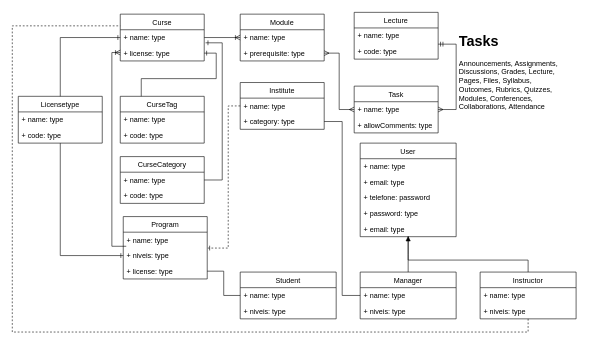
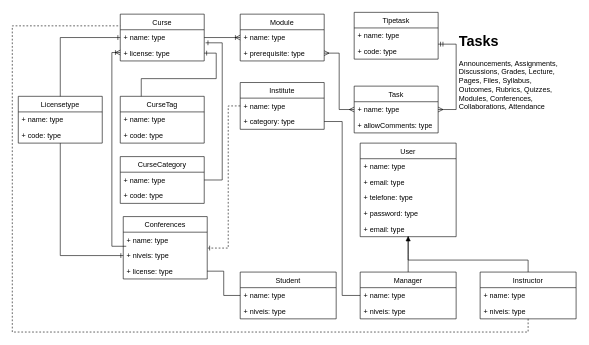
  <mxCell id="0" />
  <mxCell id="1" parent="0" />
  <mxCell id="2" value="Curse" style="swimlane;fontStyle=0;childLayout=stackLayout;horizontal=1;startSize=26;fillColor=none;horizontalStack=0;resizeParent=1;resizeParentMax=0;resizeLast=0;collapsible=1;marginBottom=0;" parent="1" vertex="1"><mxGeometry x="200" y="23" width="140" height="78" as="geometry" /></mxCell>
  <mxCell id="3" value="+ name: type" style="text;strokeColor=none;fillColor=none;align=left;verticalAlign=top;spacingLeft=4;spacingRight=4;overflow=hidden;rotatable=0;points=[[0,0.5],[1,0.5]];portConstraint=eastwest;" parent="2" vertex="1"><mxGeometry y="26" width="140" height="26" as="geometry" /></mxCell>
  <mxCell id="4" value="+ license: type" style="text;strokeColor=none;fillColor=none;align=left;verticalAlign=top;spacingLeft=4;spacingRight=4;overflow=hidden;rotatable=0;points=[[0,0.5],[1,0.5]];portConstraint=eastwest;" parent="2" vertex="1"><mxGeometry y="52" width="140" height="26" as="geometry" /></mxCell>
  <mxCell id="5" value="Module" style="swimlane;fontStyle=0;childLayout=stackLayout;horizontal=1;startSize=26;fillColor=none;horizontalStack=0;resizeParent=1;resizeParentMax=0;resizeLast=0;collapsible=1;marginBottom=0;" parent="1" vertex="1"><mxGeometry x="400" y="23" width="140" height="78" as="geometry" /></mxCell>
  <mxCell id="6" value="+ name: type" style="text;strokeColor=none;fillColor=none;align=left;verticalAlign=top;spacingLeft=4;spacingRight=4;overflow=hidden;rotatable=0;points=[[0,0.5],[1,0.5]];portConstraint=eastwest;" parent="5" vertex="1"><mxGeometry y="26" width="140" height="26" as="geometry" /></mxCell>
  <mxCell id="7" value="+ prerequisite: type" style="text;strokeColor=none;fillColor=none;align=left;verticalAlign=top;spacingLeft=4;spacingRight=4;overflow=hidden;rotatable=0;points=[[0,0.5],[1,0.5]];portConstraint=eastwest;" parent="5" vertex="1"><mxGeometry y="52" width="140" height="26" as="geometry" /></mxCell>
  <mxCell id="8" value="Task" style="swimlane;fontStyle=0;childLayout=stackLayout;horizontal=1;startSize=26;fillColor=none;horizontalStack=0;resizeParent=1;resizeParentMax=0;resizeLast=0;collapsible=1;marginBottom=0;" parent="1" vertex="1"><mxGeometry x="590" y="143" width="140" height="78" as="geometry" /></mxCell>
  <mxCell id="9" value="+ name: type" style="text;strokeColor=none;fillColor=none;align=left;verticalAlign=top;spacingLeft=4;spacingRight=4;overflow=hidden;rotatable=0;points=[[0,0.5],[1,0.5]];portConstraint=eastwest;" parent="8" vertex="1"><mxGeometry y="26" width="140" height="26" as="geometry" /></mxCell>
  <mxCell id="10" value="+ allowComments: type" style="text;strokeColor=none;fillColor=none;align=left;verticalAlign=top;spacingLeft=4;spacingRight=4;overflow=hidden;rotatable=0;points=[[0,0.5],[1,0.5]];portConstraint=eastwest;" parent="8" vertex="1"><mxGeometry y="52" width="140" height="26" as="geometry" /></mxCell>
- <mxCell id="11" value="Lecture" style="swimlane;fontStyle=0;childLayout=stackLayout;horizontal=1;startSize=26;fillColor=none;horizontalStack=0;resizeParent=1;resizeParentMax=0;resizeLast=0;collapsible=1;marginBottom=0;" parent="1" vertex="1"><mxGeometry x="590" y="20" width="140" height="78" as="geometry" /></mxCell>
+ <mxCell id="11" value="Tipetask" style="swimlane;fontStyle=0;childLayout=stackLayout;horizontal=1;startSize=26;fillColor=none;horizontalStack=0;resizeParent=1;resizeParentMax=0;resizeLast=0;collapsible=1;marginBottom=0;" parent="1" vertex="1"><mxGeometry x="590" y="20" width="140" height="78" as="geometry" /></mxCell>
  <mxCell id="12" value="+ name: type" style="text;strokeColor=none;fillColor=none;align=left;verticalAlign=top;spacingLeft=4;spacingRight=4;overflow=hidden;rotatable=0;points=[[0,0.5],[1,0.5]];portConstraint=eastwest;" parent="11" vertex="1"><mxGeometry y="26" width="140" height="26" as="geometry" /></mxCell>
  <mxCell id="13" value="+ code: type" style="text;strokeColor=none;fillColor=none;align=left;verticalAlign=top;spacingLeft=4;spacingRight=4;overflow=hidden;rotatable=0;points=[[0,0.5],[1,0.5]];portConstraint=eastwest;" parent="11" vertex="1"><mxGeometry y="52" width="140" height="26" as="geometry" /></mxCell>
  <mxCell id="14" value="&lt;h1&gt;Tasks&lt;/h1&gt;&lt;p&gt;Announcements, Assignments, Discussions, Grades, Lecture, Pages, Files, Syllabus, Outcomes, Rubrics, Quizzes, Modules, Conferences, Collaborations, Attendance&lt;/p&gt;" style="text;html=1;strokeColor=none;fillColor=none;spacing=5;spacingTop=-20;whiteSpace=wrap;overflow=hidden;rounded=0;" parent="1" vertex="1"><mxGeometry x="760" y="48" width="190" height="150" as="geometry" /></mxCell>
  <mxCell id="15" value="User" style="swimlane;fontStyle=0;childLayout=stackLayout;horizontal=1;startSize=26;fillColor=none;horizontalStack=0;resizeParent=1;resizeParentMax=0;resizeLast=0;collapsible=1;marginBottom=0;" parent="1" vertex="1"><mxGeometry x="600" y="238" width="160" height="156" as="geometry" /></mxCell>
  <mxCell id="16" value="+ name: type" style="text;strokeColor=none;fillColor=none;align=left;verticalAlign=top;spacingLeft=4;spacingRight=4;overflow=hidden;rotatable=0;points=[[0,0.5],[1,0.5]];portConstraint=eastwest;" parent="15" vertex="1"><mxGeometry y="26" width="160" height="26" as="geometry" /></mxCell>
  <mxCell id="17" value="+ email: type" style="text;strokeColor=none;fillColor=none;align=left;verticalAlign=top;spacingLeft=4;spacingRight=4;overflow=hidden;rotatable=0;points=[[0,0.5],[1,0.5]];portConstraint=eastwest;" parent="15" vertex="1"><mxGeometry y="52" width="160" height="26" as="geometry" /></mxCell>
- <mxCell id="18" value="+ telefone: password" style="text;strokeColor=none;fillColor=none;align=left;verticalAlign=top;spacingLeft=4;spacingRight=4;overflow=hidden;rotatable=0;points=[[0,0.5],[1,0.5]];portConstraint=eastwest;" parent="15" vertex="1"><mxGeometry y="78" width="160" height="26" as="geometry" /></mxCell>
+ <mxCell id="18" value="+ telefone: type" style="text;strokeColor=none;fillColor=none;align=left;verticalAlign=top;spacingLeft=4;spacingRight=4;overflow=hidden;rotatable=0;points=[[0,0.5],[1,0.5]];portConstraint=eastwest;" parent="15" vertex="1"><mxGeometry y="78" width="160" height="26" as="geometry" /></mxCell>
  <mxCell id="19" value="+ password: type" style="text;strokeColor=none;fillColor=none;align=left;verticalAlign=top;spacingLeft=4;spacingRight=4;overflow=hidden;rotatable=0;points=[[0,0.5],[1,0.5]];portConstraint=eastwest;" parent="15" vertex="1"><mxGeometry y="104" width="160" height="26" as="geometry" /></mxCell>
  <mxCell id="20" value="+ email: type" style="text;strokeColor=none;fillColor=none;align=left;verticalAlign=top;spacingLeft=4;spacingRight=4;overflow=hidden;rotatable=0;points=[[0,0.5],[1,0.5]];portConstraint=eastwest;" parent="15" vertex="1"><mxGeometry y="130" width="160" height="26" as="geometry" /></mxCell>
  <mxCell id="21" style="edgeStyle=orthogonalEdgeStyle;rounded=0;orthogonalLoop=1;jettySize=auto;html=1;exitX=1;exitY=0.5;exitDx=0;exitDy=0;entryX=0;entryY=0.5;entryDx=0;entryDy=0;endArrow=ERoneToMany;endFill=0;startArrow=none;startFill=0;" parent="1" source="3" target="6" edge="1"><mxGeometry relative="1" as="geometry" /></mxCell>
  <mxCell id="22" style="edgeStyle=orthogonalEdgeStyle;rounded=0;orthogonalLoop=1;jettySize=auto;html=1;exitX=1;exitY=0.5;exitDx=0;exitDy=0;entryX=0;entryY=0.5;entryDx=0;entryDy=0;startArrow=ERmany;startFill=0;endArrow=ERmany;endFill=0;" parent="1" source="7" target="9" edge="1"><mxGeometry relative="1" as="geometry" /></mxCell>
  <mxCell id="23" style="edgeStyle=orthogonalEdgeStyle;rounded=0;orthogonalLoop=1;jettySize=auto;html=1;entryX=1;entryY=0.5;entryDx=0;entryDy=0;startArrow=ERmandOne;startFill=0;endArrow=ERmany;endFill=0;" parent="1" target="9" edge="1"><mxGeometry relative="1" as="geometry"><mxPoint x="730" y="73" as="sourcePoint" /><Array as="points"><mxPoint x="730" y="73" /><mxPoint x="760" y="73" /><mxPoint x="760" y="182" /></Array></mxGeometry></mxCell>
  <mxCell id="24" style="edgeStyle=orthogonalEdgeStyle;rounded=0;orthogonalLoop=1;jettySize=auto;html=1;startArrow=none;startFill=0;endArrow=ERoneToMany;endFill=0;" parent="1" target="4" edge="1"><mxGeometry relative="1" as="geometry"><mxPoint x="210" y="410" as="sourcePoint" /><Array as="points"><mxPoint x="186" y="410" /><mxPoint x="186" y="87" /></Array></mxGeometry></mxCell>
- <mxCell id="25" value="Program" style="swimlane;fontStyle=0;childLayout=stackLayout;horizontal=1;startSize=26;fillColor=none;horizontalStack=0;resizeParent=1;resizeParentMax=0;resizeLast=0;collapsible=1;marginBottom=0;" parent="1" vertex="1"><mxGeometry x="205" y="360.5" width="140" height="104" as="geometry" /></mxCell>
+ <mxCell id="25" value="Conferences" style="swimlane;fontStyle=0;childLayout=stackLayout;horizontal=1;startSize=26;fillColor=none;horizontalStack=0;resizeParent=1;resizeParentMax=0;resizeLast=0;collapsible=1;marginBottom=0;" parent="1" vertex="1"><mxGeometry x="205" y="360.5" width="140" height="104" as="geometry" /></mxCell>
  <mxCell id="26" value="+ name: type" style="text;strokeColor=none;fillColor=none;align=left;verticalAlign=top;spacingLeft=4;spacingRight=4;overflow=hidden;rotatable=0;points=[[0,0.5],[1,0.5]];portConstraint=eastwest;" parent="25" vertex="1"><mxGeometry y="26" width="140" height="26" as="geometry" /></mxCell>
  <mxCell id="27" value="+ niveis: type" style="text;strokeColor=none;fillColor=none;align=left;verticalAlign=top;spacingLeft=4;spacingRight=4;overflow=hidden;rotatable=0;points=[[0,0.5],[1,0.5]];portConstraint=eastwest;" parent="25" vertex="1"><mxGeometry y="52" width="140" height="26" as="geometry" /></mxCell>
  <mxCell id="28" value="+ license: type" style="text;strokeColor=none;fillColor=none;align=left;verticalAlign=top;spacingLeft=4;spacingRight=4;overflow=hidden;rotatable=0;points=[[0,0.5],[1,0.5]];portConstraint=eastwest;" parent="25" vertex="1"><mxGeometry y="78" width="140" height="26" as="geometry" /></mxCell>
  <mxCell id="29" value="" style="edgeStyle=orthogonalEdgeStyle;rounded=0;orthogonalLoop=1;jettySize=auto;html=1;startArrow=none;startFill=0;endArrow=ERone;endFill=0;dashed=1;" parent="1" source="30" target="25" edge="1"><mxGeometry relative="1" as="geometry"><Array as="points"><mxPoint x="380" y="176" /><mxPoint x="380" y="413" /></Array></mxGeometry></mxCell>
  <mxCell id="30" value="Institute" style="swimlane;fontStyle=0;childLayout=stackLayout;horizontal=1;startSize=26;fillColor=none;horizontalStack=0;resizeParent=1;resizeParentMax=0;resizeLast=0;collapsible=1;marginBottom=0;" parent="1" vertex="1"><mxGeometry x="400" y="137" width="140" height="78" as="geometry" /></mxCell>
  <mxCell id="31" value="+ name: type" style="text;strokeColor=none;fillColor=none;align=left;verticalAlign=top;spacingLeft=4;spacingRight=4;overflow=hidden;rotatable=0;points=[[0,0.5],[1,0.5]];portConstraint=eastwest;" parent="30" vertex="1"><mxGeometry y="26" width="140" height="26" as="geometry" /></mxCell>
  <mxCell id="32" value="+ category: type" style="text;strokeColor=none;fillColor=none;align=left;verticalAlign=top;spacingLeft=4;spacingRight=4;overflow=hidden;rotatable=0;points=[[0,0.5],[1,0.5]];portConstraint=eastwest;" parent="30" vertex="1"><mxGeometry y="52" width="140" height="26" as="geometry" /></mxCell>
  <mxCell id="33" value="CurseCategory" style="swimlane;fontStyle=0;childLayout=stackLayout;horizontal=1;startSize=26;fillColor=none;horizontalStack=0;resizeParent=1;resizeParentMax=0;resizeLast=0;collapsible=1;marginBottom=0;" parent="1" vertex="1"><mxGeometry x="200" y="260.5" width="140" height="78" as="geometry" /></mxCell>
  <mxCell id="34" value="+ name: type" style="text;strokeColor=none;fillColor=none;align=left;verticalAlign=top;spacingLeft=4;spacingRight=4;overflow=hidden;rotatable=0;points=[[0,0.5],[1,0.5]];portConstraint=eastwest;" parent="33" vertex="1"><mxGeometry y="26" width="140" height="26" as="geometry" /></mxCell>
  <mxCell id="35" value="+ code: type" style="text;strokeColor=none;fillColor=none;align=left;verticalAlign=top;spacingLeft=4;spacingRight=4;overflow=hidden;rotatable=0;points=[[0,0.5],[1,0.5]];portConstraint=eastwest;" parent="33" vertex="1"><mxGeometry y="52" width="140" height="26" as="geometry" /></mxCell>
  <mxCell id="36" style="edgeStyle=orthogonalEdgeStyle;rounded=0;orthogonalLoop=1;jettySize=auto;html=1;exitX=0.25;exitY=0;exitDx=0;exitDy=0;startArrow=none;startFill=0;endArrow=ERone;endFill=0;" parent="1" source="37" target="4" edge="1"><mxGeometry relative="1" as="geometry" /></mxCell>
  <mxCell id="37" value="CurseTag" style="swimlane;fontStyle=0;childLayout=stackLayout;horizontal=1;startSize=26;fillColor=none;horizontalStack=0;resizeParent=1;resizeParentMax=0;resizeLast=0;collapsible=1;marginBottom=0;" parent="1" vertex="1"><mxGeometry x="200" y="160" width="140" height="78" as="geometry" /></mxCell>
  <mxCell id="38" value="+ name: type" style="text;strokeColor=none;fillColor=none;align=left;verticalAlign=top;spacingLeft=4;spacingRight=4;overflow=hidden;rotatable=0;points=[[0,0.5],[1,0.5]];portConstraint=eastwest;" parent="37" vertex="1"><mxGeometry y="26" width="140" height="26" as="geometry" /></mxCell>
  <mxCell id="39" value="+ code: type" style="text;strokeColor=none;fillColor=none;align=left;verticalAlign=top;spacingLeft=4;spacingRight=4;overflow=hidden;rotatable=0;points=[[0,0.5],[1,0.5]];portConstraint=eastwest;" parent="37" vertex="1"><mxGeometry y="52" width="140" height="26" as="geometry" /></mxCell>
  <mxCell id="40" style="edgeStyle=orthogonalEdgeStyle;rounded=0;orthogonalLoop=1;jettySize=auto;html=1;entryX=0;entryY=0.5;entryDx=0;entryDy=0;startArrow=none;startFill=0;endArrow=ERone;endFill=0;" parent="1" source="41" target="27" edge="1"><mxGeometry relative="1" as="geometry"><Array as="points"><mxPoint x="100" y="426" /></Array></mxGeometry></mxCell>
  <mxCell id="41" value="Licensetype" style="swimlane;fontStyle=0;childLayout=stackLayout;horizontal=1;startSize=26;fillColor=none;horizontalStack=0;resizeParent=1;resizeParentMax=0;resizeLast=0;collapsible=1;marginBottom=0;" parent="1" vertex="1"><mxGeometry x="30" y="160" width="140" height="78" as="geometry" /></mxCell>
  <mxCell id="42" value="+ name: type" style="text;strokeColor=none;fillColor=none;align=left;verticalAlign=top;spacingLeft=4;spacingRight=4;overflow=hidden;rotatable=0;points=[[0,0.5],[1,0.5]];portConstraint=eastwest;" parent="41" vertex="1"><mxGeometry y="26" width="140" height="26" as="geometry" /></mxCell>
  <mxCell id="43" value="+ code: type" style="text;strokeColor=none;fillColor=none;align=left;verticalAlign=top;spacingLeft=4;spacingRight=4;overflow=hidden;rotatable=0;points=[[0,0.5],[1,0.5]];portConstraint=eastwest;" parent="41" vertex="1"><mxGeometry y="52" width="140" height="26" as="geometry" /></mxCell>
  <mxCell id="44" style="edgeStyle=orthogonalEdgeStyle;rounded=0;orthogonalLoop=1;jettySize=auto;html=1;exitX=0.5;exitY=0;exitDx=0;exitDy=0;entryX=0;entryY=0.5;entryDx=0;entryDy=0;startArrow=none;startFill=0;endArrow=ERone;endFill=0;" parent="1" source="41" target="3" edge="1"><mxGeometry relative="1" as="geometry"><Array as="points"><mxPoint x="100" y="62" /></Array></mxGeometry></mxCell>
  <mxCell id="45" style="edgeStyle=orthogonalEdgeStyle;rounded=0;orthogonalLoop=1;jettySize=auto;html=1;exitX=1;exitY=0.5;exitDx=0;exitDy=0;entryX=1.016;entryY=-0.163;entryDx=0;entryDy=0;entryPerimeter=0;startArrow=none;startFill=0;endArrow=ERone;endFill=0;" parent="1" source="34" target="4" edge="1"><mxGeometry relative="1" as="geometry"><Array as="points"><mxPoint x="370" y="299" /><mxPoint x="370" y="70" /></Array></mxGeometry></mxCell>
  <mxCell id="46" value="Student" style="swimlane;fontStyle=0;childLayout=stackLayout;horizontal=1;startSize=26;fillColor=none;horizontalStack=0;resizeParent=1;resizeParentMax=0;resizeLast=0;collapsible=1;marginBottom=0;" parent="1" vertex="1"><mxGeometry x="400" y="453" width="160" height="78" as="geometry" /></mxCell>
  <mxCell id="47" value="+ name: type" style="text;strokeColor=none;fillColor=none;align=left;verticalAlign=top;spacingLeft=4;spacingRight=4;overflow=hidden;rotatable=0;points=[[0,0.5],[1,0.5]];portConstraint=eastwest;" parent="46" vertex="1"><mxGeometry y="26" width="160" height="26" as="geometry" /></mxCell>
  <mxCell id="48" value="+ niveis: type" style="text;strokeColor=none;fillColor=none;align=left;verticalAlign=top;spacingLeft=4;spacingRight=4;overflow=hidden;rotatable=0;points=[[0,0.5],[1,0.5]];portConstraint=eastwest;" parent="46" vertex="1"><mxGeometry y="52" width="160" height="26" as="geometry" /></mxCell>
  <mxCell id="49" style="edgeStyle=orthogonalEdgeStyle;rounded=0;orthogonalLoop=1;jettySize=auto;html=1;exitX=0.5;exitY=0;exitDx=0;exitDy=0;startArrow=none;startFill=0;endArrow=block;endFill=1;" parent="1" source="50" edge="1"><mxGeometry relative="1" as="geometry"><mxPoint x="680" y="393" as="targetPoint" /></mxGeometry></mxCell>
  <mxCell id="50" value="Manager" style="swimlane;fontStyle=0;childLayout=stackLayout;horizontal=1;startSize=26;fillColor=none;horizontalStack=0;resizeParent=1;resizeParentMax=0;resizeLast=0;collapsible=1;marginBottom=0;" parent="1" vertex="1"><mxGeometry x="600" y="453" width="160" height="78" as="geometry" /></mxCell>
  <mxCell id="51" value="+ name: type" style="text;strokeColor=none;fillColor=none;align=left;verticalAlign=top;spacingLeft=4;spacingRight=4;overflow=hidden;rotatable=0;points=[[0,0.5],[1,0.5]];portConstraint=eastwest;" parent="50" vertex="1"><mxGeometry y="26" width="160" height="26" as="geometry" /></mxCell>
  <mxCell id="52" value="+ niveis: type" style="text;strokeColor=none;fillColor=none;align=left;verticalAlign=top;spacingLeft=4;spacingRight=4;overflow=hidden;rotatable=0;points=[[0,0.5],[1,0.5]];portConstraint=eastwest;" parent="50" vertex="1"><mxGeometry y="52" width="160" height="26" as="geometry" /></mxCell>
  <mxCell id="53" style="edgeStyle=orthogonalEdgeStyle;rounded=0;orthogonalLoop=1;jettySize=auto;html=1;startArrow=none;startFill=0;endArrow=none;endFill=0;" parent="1" source="55" edge="1"><mxGeometry relative="1" as="geometry"><mxPoint x="680" y="393" as="targetPoint" /><Array as="points"><mxPoint x="880" y="433" /><mxPoint x="680" y="433" /></Array></mxGeometry></mxCell>
  <mxCell id="54" style="edgeStyle=orthogonalEdgeStyle;rounded=0;orthogonalLoop=1;jettySize=auto;html=1;entryX=0;entryY=0.25;entryDx=0;entryDy=0;startArrow=none;startFill=0;endArrow=none;endFill=0;dashed=1;" parent="1" source="55" target="2" edge="1"><mxGeometry relative="1" as="geometry"><Array as="points"><mxPoint x="880" y="553" /><mxPoint x="20" y="553" /><mxPoint x="20" y="42" /></Array></mxGeometry></mxCell>
  <mxCell id="55" value="Instructor" style="swimlane;fontStyle=0;childLayout=stackLayout;horizontal=1;startSize=26;fillColor=none;horizontalStack=0;resizeParent=1;resizeParentMax=0;resizeLast=0;collapsible=1;marginBottom=0;" parent="1" vertex="1"><mxGeometry x="800" y="453" width="160" height="78" as="geometry" /></mxCell>
  <mxCell id="56" value="+ name: type" style="text;strokeColor=none;fillColor=none;align=left;verticalAlign=top;spacingLeft=4;spacingRight=4;overflow=hidden;rotatable=0;points=[[0,0.5],[1,0.5]];portConstraint=eastwest;" parent="55" vertex="1"><mxGeometry y="26" width="160" height="26" as="geometry" /></mxCell>
  <mxCell id="57" value="+ niveis: type" style="text;strokeColor=none;fillColor=none;align=left;verticalAlign=top;spacingLeft=4;spacingRight=4;overflow=hidden;rotatable=0;points=[[0,0.5],[1,0.5]];portConstraint=eastwest;" parent="55" vertex="1"><mxGeometry y="52" width="160" height="26" as="geometry" /></mxCell>
  <mxCell id="58" style="edgeStyle=orthogonalEdgeStyle;rounded=0;orthogonalLoop=1;jettySize=auto;html=1;startArrow=none;startFill=0;endArrow=none;endFill=0;" parent="1" source="47" target="28" edge="1"><mxGeometry relative="1" as="geometry" /></mxCell>
  <mxCell id="59" style="edgeStyle=orthogonalEdgeStyle;rounded=0;orthogonalLoop=1;jettySize=auto;html=1;entryX=1;entryY=0.5;entryDx=0;entryDy=0;startArrow=none;startFill=0;endArrow=none;endFill=0;" parent="1" source="51" target="32" edge="1"><mxGeometry relative="1" as="geometry" /></mxCell>
